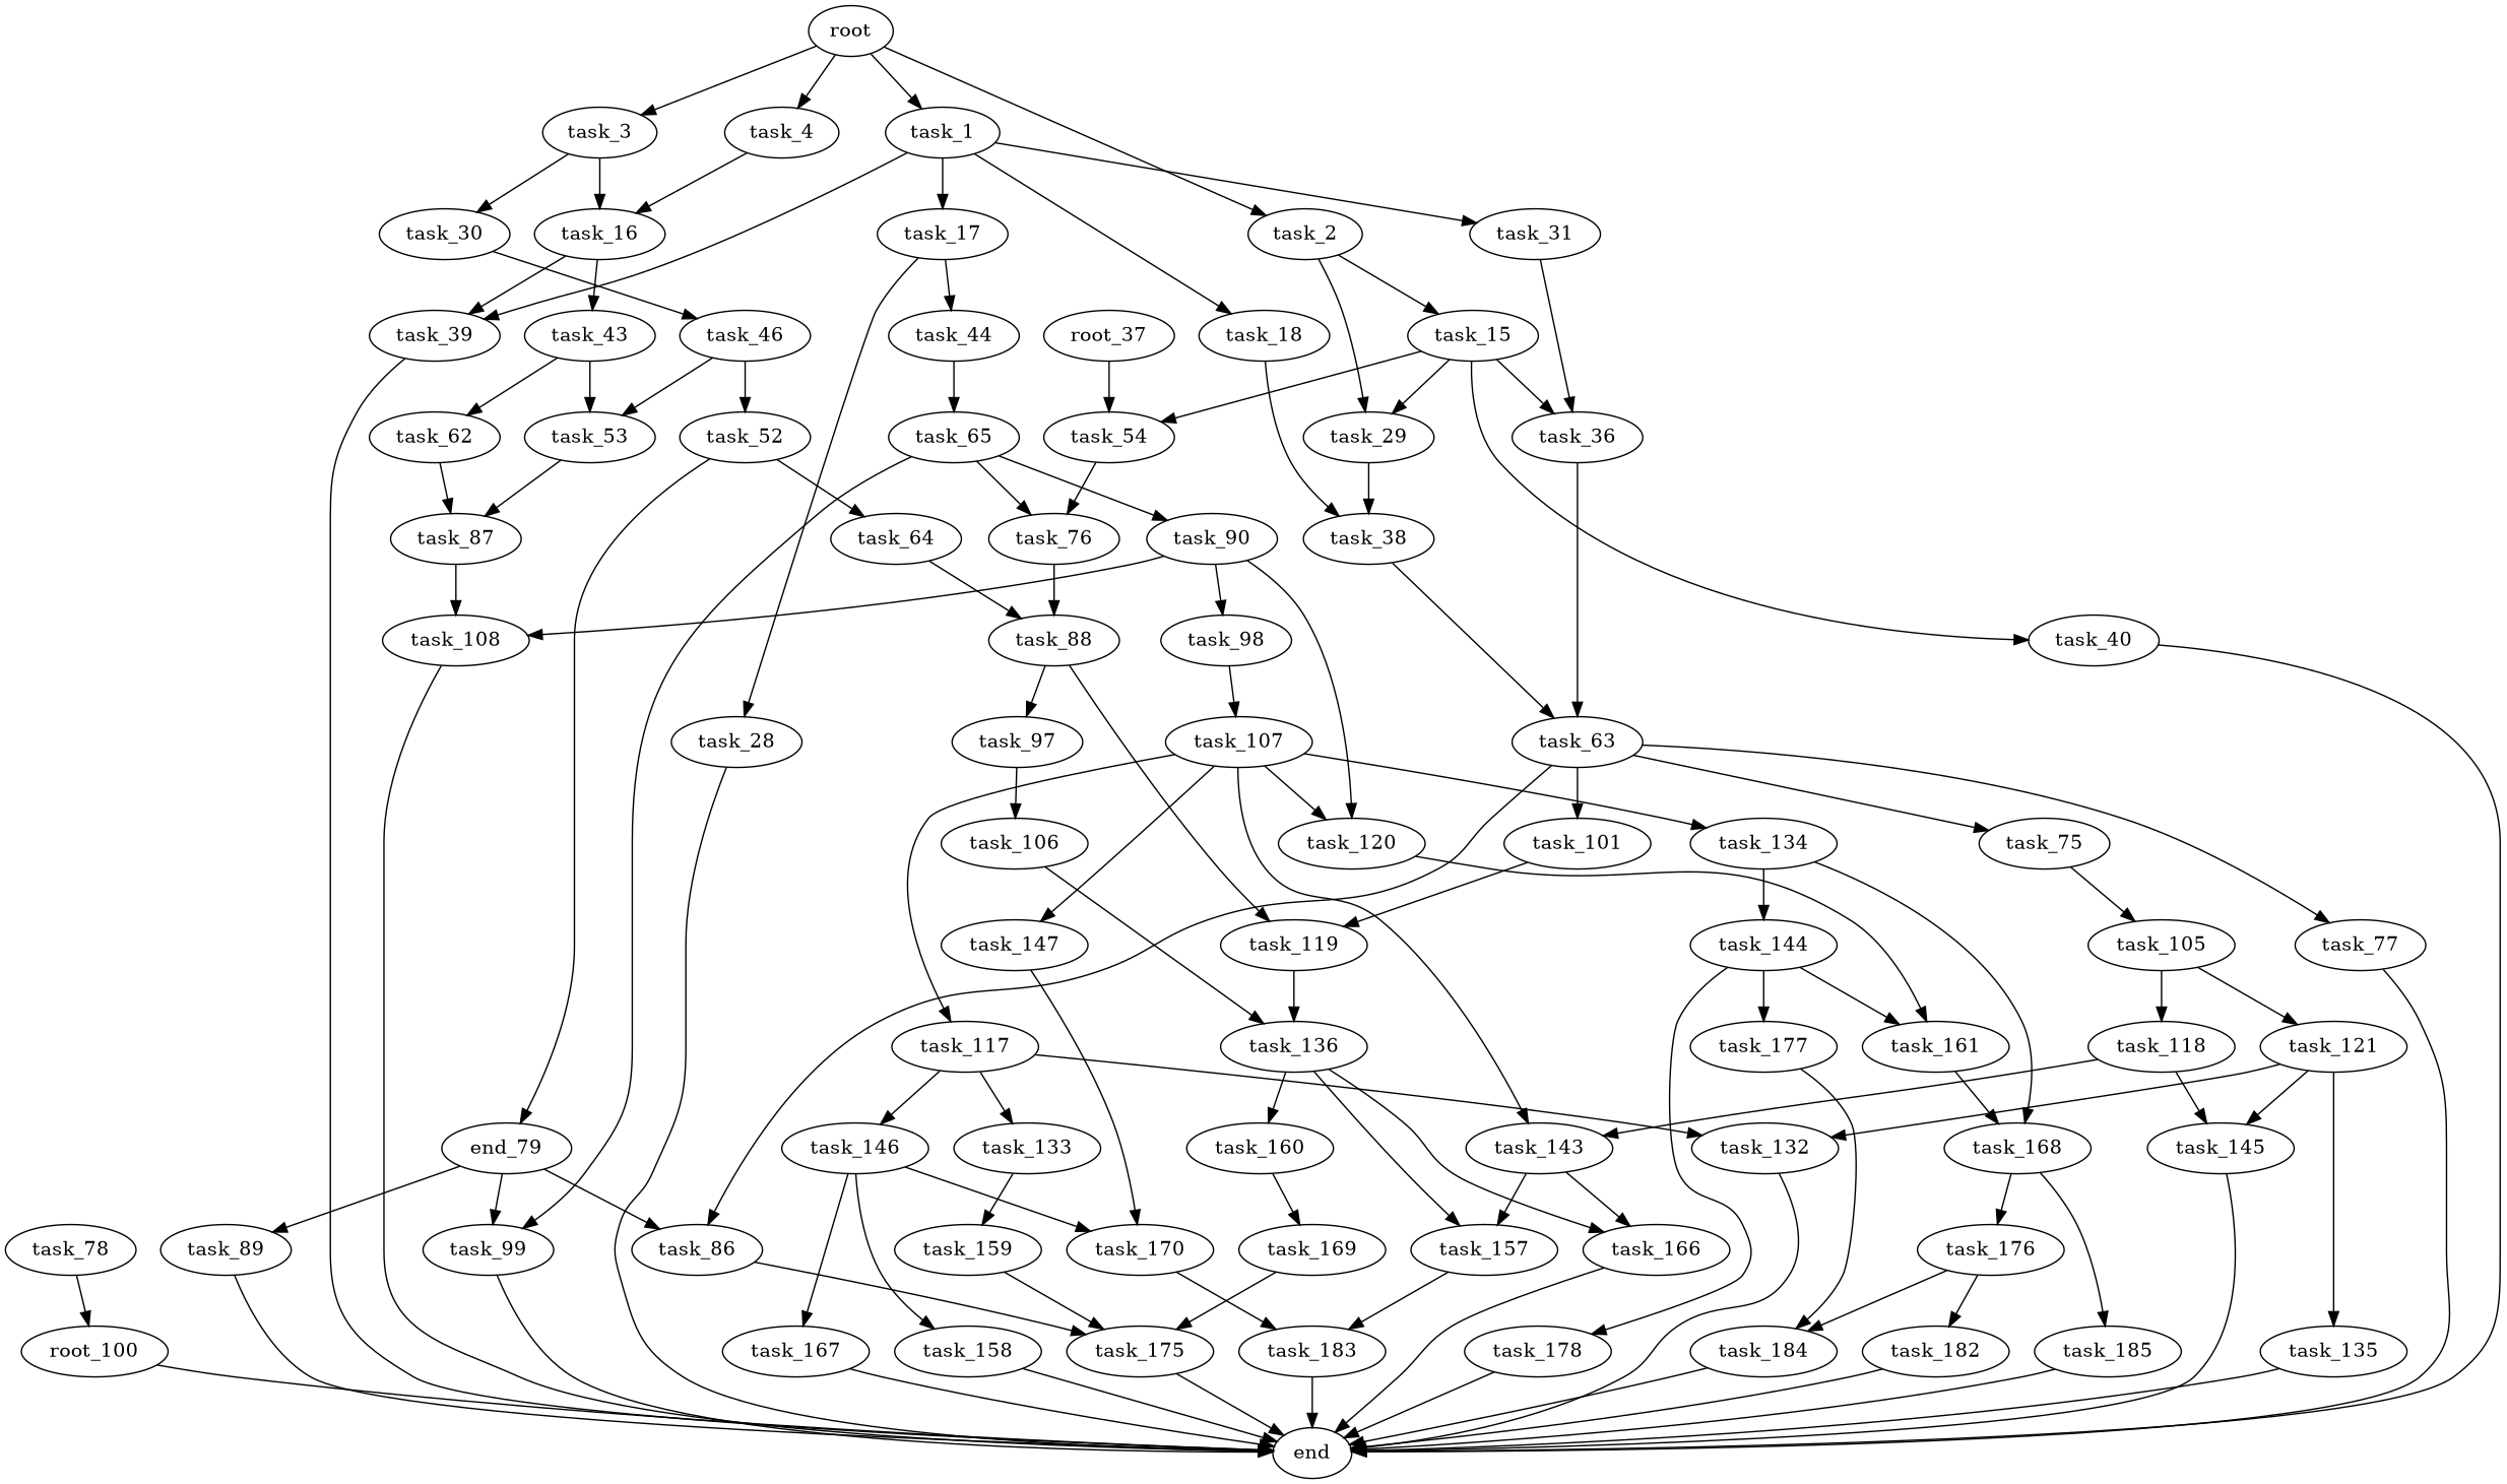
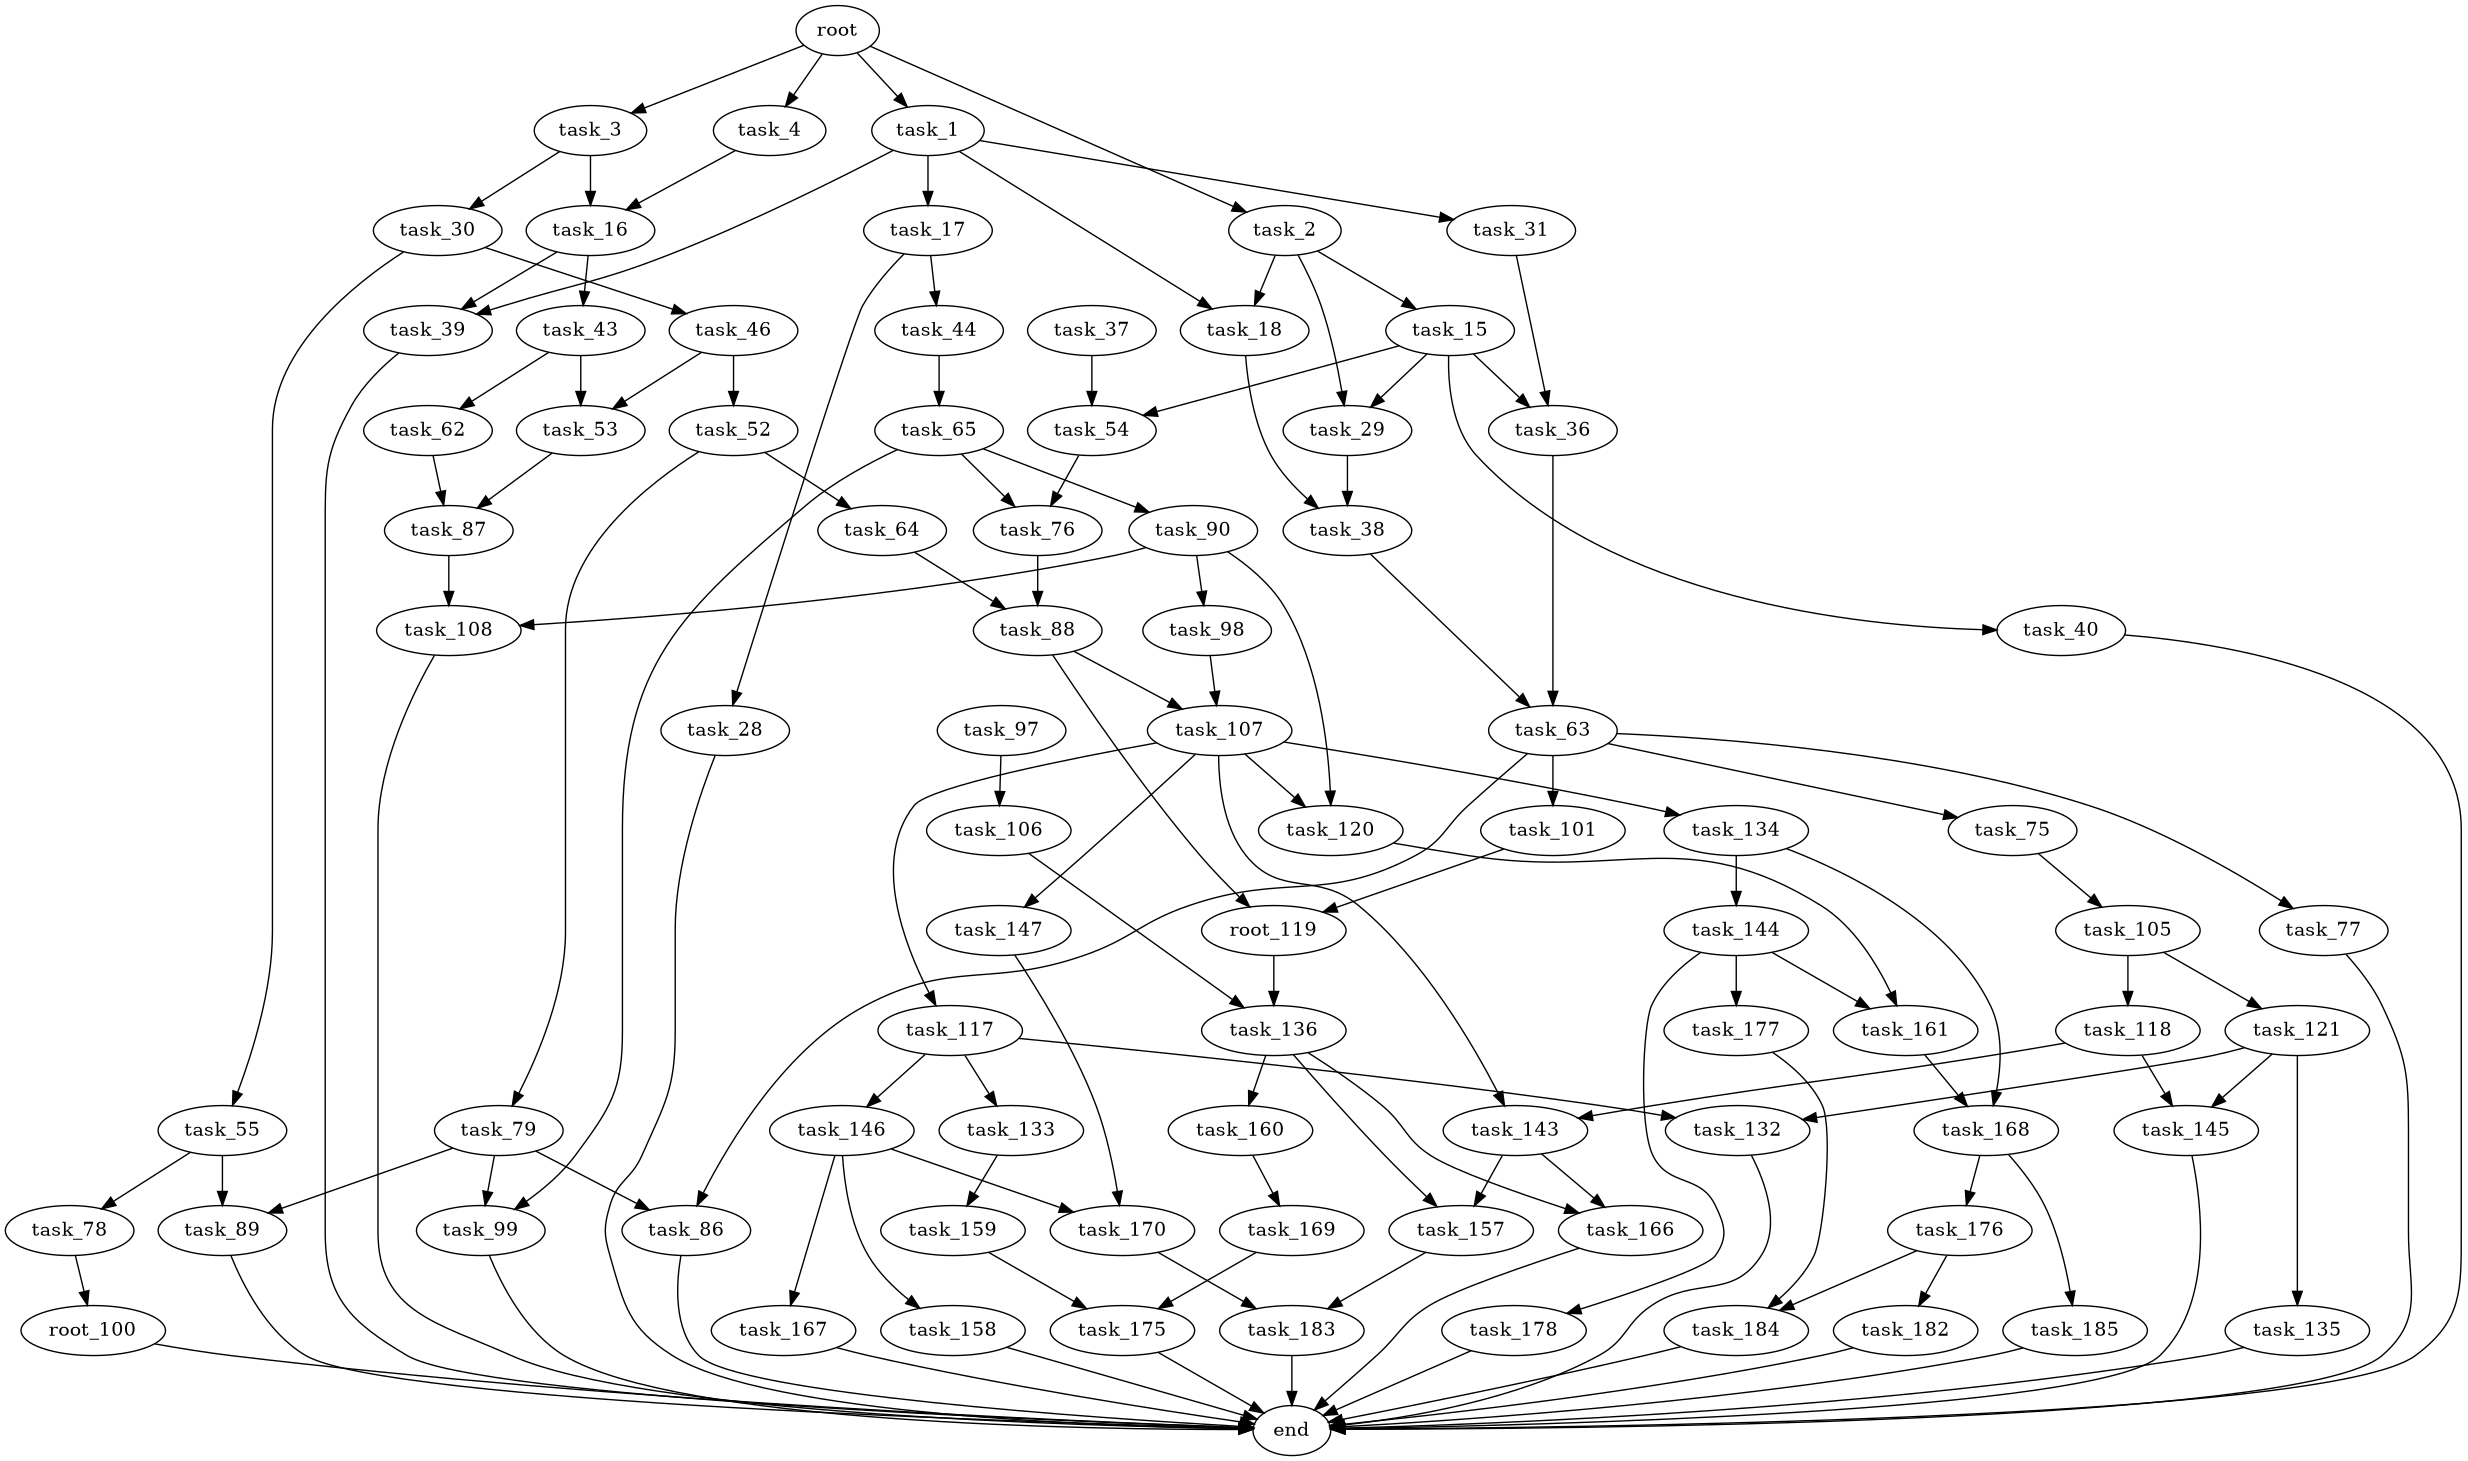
  digraph {
    root
    task_1
    task_2
    task_3
    task_4
    task_17
    task_18
    task_31
    task_39
    task_15
    task_29
    task_16
    task_30
    task_28
    task_44
    task_38
    task_36
    end
    n19 [label=task_40]
    task_54
    task_43
    task_46
+   task_55
    task_65
    task_63
-   task_37 [label=root_37]
+   task_37
    task_53
    task_62
    task_52
    task_78
    task_89
    task_75
    task_77
    task_86
    task_101
    task_76
    task_87
    task_90
    task_99
    task_64
-   task_79 [label=end_79]
+   task_79
    n42 [label=root_100]
    task_105
-   task_119
+   task_119 [label=root_119]
    task_88
    task_108
    task_98
    task_120
    task_97
    task_118
    task_121
    task_136
    task_106
    task_107
    task_161
    task_143
    task_145
    task_132
    task_135
    task_157
    task_160
    task_166
    task_117
    task_134
    task_147
    task_168
    task_133
    task_146
    task_144
    task_170
    task_183
    task_169
    task_159
    task_158
    task_167
    task_177
    task_178
    task_176
    task_185
    task_175
    task_184
    task_182
    root -> task_1
    root -> task_2
    root -> task_3
    root -> task_4
    task_1 -> task_17
    task_1 -> task_18
    task_1 -> task_31
    task_1 -> task_39
+   task_2 -> task_18
    task_2 -> task_15
    task_2 -> task_29
    task_3 -> task_16
    task_3 -> task_30
    task_4 -> task_16
    task_17 -> task_28
    task_17 -> task_44
    task_18 -> task_38
    task_31 -> task_36
    task_39 -> end
    task_15 -> task_29
    task_15 -> task_36
    task_15 -> n19
    task_15 -> task_54
    task_29 -> task_38
    task_16 -> task_39
    task_16 -> task_43
    task_30 -> task_46
+   task_30 -> task_55
    task_28 -> end
    task_44 -> task_65
    task_38 -> task_63
    task_36 -> task_63
    n19 -> end
    task_54 -> task_76
    task_43 -> task_53
    task_43 -> task_62
    task_46 -> task_53
    task_46 -> task_52
+   task_55 -> task_78
+   task_55 -> task_89
    task_65 -> task_76
    task_65 -> task_90
    task_65 -> task_99
    task_63 -> task_75
    task_63 -> task_77
    task_63 -> task_86
    task_63 -> task_101
    task_37 -> task_54
    task_53 -> task_87
    task_62 -> task_87
    task_52 -> task_64
    task_52 -> task_79
    task_78 -> n42
    task_89 -> end
    task_75 -> task_105
    task_77 -> end
-   task_86 -> task_175
+   task_86 -> end
    task_101 -> task_119
    task_76 -> task_88
    task_87 -> task_108
    task_90 -> task_108
    task_90 -> task_98
    task_90 -> task_120
    task_99 -> end
    task_64 -> task_88
    task_79 -> task_89
    task_79 -> task_86
    task_79 -> task_99
    n42 -> end
    task_105 -> task_118
    task_105 -> task_121
    task_119 -> task_136
    task_88 -> task_119
-   task_88 -> task_97
+   task_88 -> task_107
    task_108 -> end
    task_98 -> task_107
    task_120 -> task_161
    task_97 -> task_106
    task_118 -> task_143
    task_118 -> task_145
    task_121 -> task_145
    task_121 -> task_132
    task_121 -> task_135
    task_136 -> task_157
    task_136 -> task_160
    task_136 -> task_166
    task_106 -> task_136
    task_107 -> task_120
    task_107 -> task_143
    task_107 -> task_117
    task_107 -> task_134
    task_107 -> task_147
    task_161 -> task_168
    task_143 -> task_157
    task_143 -> task_166
    task_145 -> end
    task_132 -> end
    task_135 -> end
    task_157 -> task_183
    task_160 -> task_169
    task_166 -> end
    task_117 -> task_132
    task_117 -> task_133
    task_117 -> task_146
    task_134 -> task_168
    task_134 -> task_144
    task_147 -> task_170
    task_168 -> task_176
    task_168 -> task_185
    task_133 -> task_159
    task_146 -> task_170
    task_146 -> task_158
    task_146 -> task_167
    task_144 -> task_161
    task_144 -> task_177
    task_144 -> task_178
    task_170 -> task_183
    task_183 -> end
    task_169 -> task_175
    task_159 -> task_175
    task_158 -> end
    task_167 -> end
    task_177 -> task_184
    task_178 -> end
    task_176 -> task_184
    task_176 -> task_182
    task_185 -> end
    task_175 -> end
    task_184 -> end
    task_182 -> end
  }
